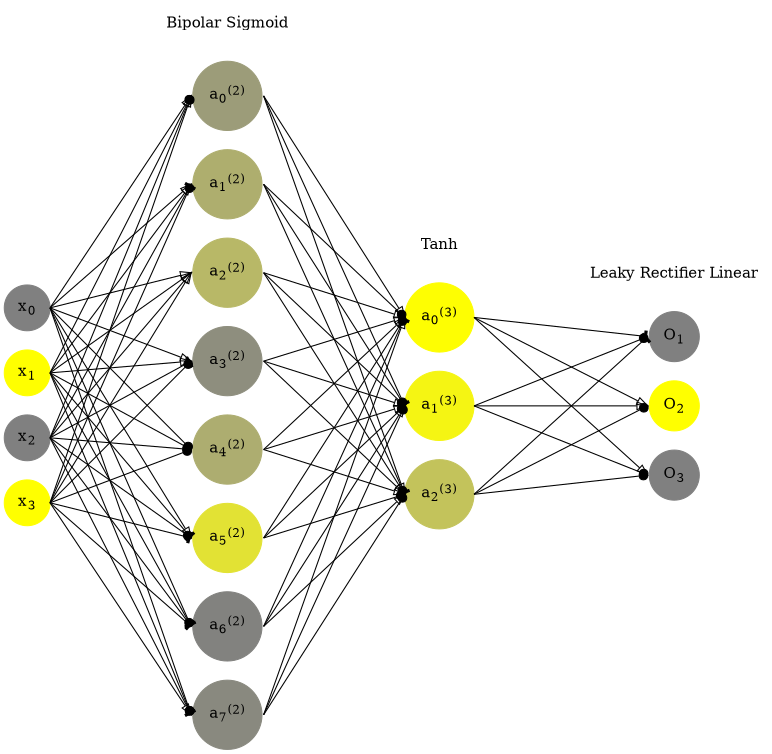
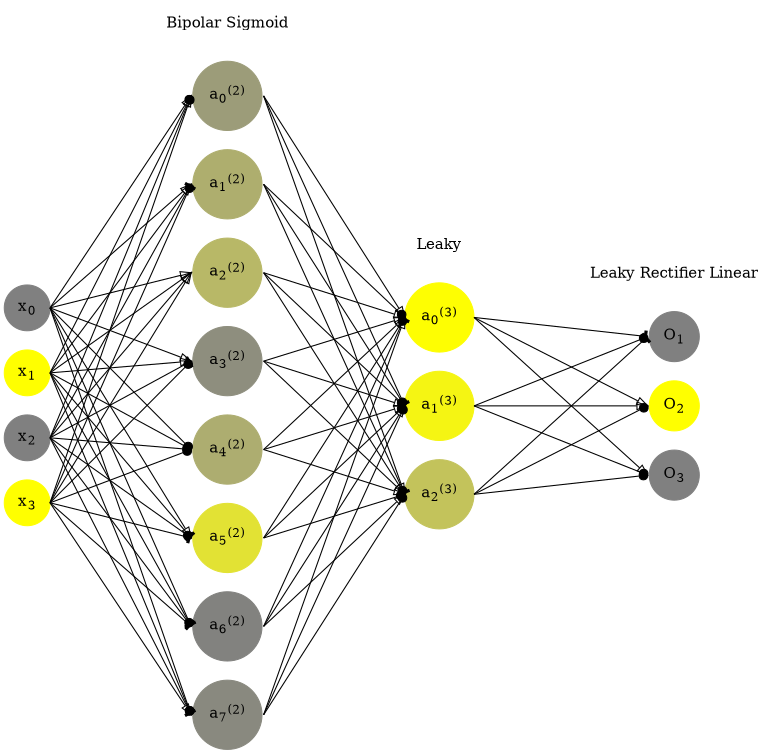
  digraph {
    rankdir=LR
    ranksep=1.4
    splines=false
    node [color="0.1667, 0.0, 0.5" fillcolor="0.1667, 0.0, 0.5" shape=circle style=filled]
    edge [headport=w style=solid tailport=e arrowhead=onormal]
    n1 [label=<x<sub>0</sub>>]
    n2 [color="0.1667, 1.0, 1.0" fillcolor="0.1667, 1.0, 1.0" label=<x<sub>1</sub>>]
    n3 [label=<x<sub>2</sub>>]
    n4 [color="0.1667, 1.0, 1.0" fillcolor="0.1667, 1.0, 1.0" label=<x<sub>3</sub>>]
    n5 [color="0.1667, 0.220660, 0.610330" fillcolor="0.1667, 0.220660, 0.610330" label=<a<sub>0</sub><sup>(2)</sup>>]
    n6 [color="0.1667, 0.365247, 0.682624" fillcolor="0.1667, 0.365247, 0.682624" label=<a<sub>1</sub><sup>(2)</sup>>]
    n7 [color="0.1667, 0.437778, 0.718889" fillcolor="0.1667, 0.437778, 0.718889" label=<a<sub>2</sub><sup>(2)</sup>>]
    n8 [color="0.1667, 0.111487, 0.555744" fillcolor="0.1667, 0.111487, 0.555744" label=<a<sub>3</sub><sup>(2)</sup>>]
    n9 [color="0.1667, 0.352144, 0.676072" fillcolor="0.1667, 0.352144, 0.676072" label=<a<sub>4</sub><sup>(2)</sup>>]
    n10 [color="0.1667, 0.768827, 0.884413" fillcolor="0.1667, 0.768827, 0.884413" label=<a<sub>5</sub><sup>(2)</sup>>]
    n11 [color="0.1667, 0.015733, 0.507867" fillcolor="0.1667, 0.015733, 0.507867" label=<a<sub>6</sub><sup>(2)</sup>>]
    n12 [color="0.1667, 0.071625, 0.535813" fillcolor="0.1667, 0.071625, 0.535813" label=<a<sub>7</sub><sup>(2)</sup>>]
    n13 [color="0.1667, 0.989476, 0.994738" fillcolor="0.1667, 0.989476, 0.994738" label=<a<sub>0</sub><sup>(3)</sup>>]
    n14 [color="0.1667, 0.918860, 0.959430" fillcolor="0.1667, 0.918860, 0.959430" label=<a<sub>1</sub><sup>(3)</sup>>]
    n15 [color="0.1667, 0.531041, 0.765520" fillcolor="0.1667, 0.531041, 0.765520" label=<a<sub>2</sub><sup>(3)</sup>>]
    n16 [label=<O<sub>1</sub>>]
    n17 [color="0.1667, 1.0, 1.0" fillcolor="0.1667, 1.0, 1.0" label=<O<sub>2</sub>>]
    n18 [label=<O<sub>3</sub>>]
    n19 [label="Bipolar Sigmoid" shape=plaintext color="" fillcolor="" style=""]
-   n20 [label=Tanh shape=plaintext color="" fillcolor="" style=""]
+   n20 [label=Leaky shape=plaintext color="" fillcolor="" style=""]
    n21 [label="Leaky Rectifier Linear" shape=plaintext color="" fillcolor="" style=""]
    subgraph sub_1 {
      n1
    }
    subgraph sub_2 {
      n2
    }
    subgraph sub_3 {
      n3
    }
    subgraph sub_4 {
      n4
    }
    subgraph sub_5 {
      n5
    }
    subgraph sub_6 {
      n6
    }
    subgraph sub_7 {
      n7
    }
    subgraph sub_8 {
      n8
    }
    subgraph sub_9 {
      n9
    }
    subgraph sub_10 {
      n10
    }
    subgraph sub_11 {
      n11
    }
    subgraph sub_12 {
      n12
    }
    subgraph sub_13 {
      n13
    }
    subgraph sub_14 {
      n14
    }
    subgraph sub_15 {
      n15
    }
    subgraph sub_16 {
      n16
    }
    subgraph sub_17 {
      n17
    }
    subgraph sub_18 {
      n18
    }
    subgraph sub_19 {
      rank=same
      n1
      n2
      n3
      n4
    }
    subgraph sub_20 {
      rank=same
      n5
      n6
      n7
      n8
      n9
      n10
      n11
      n12
    }
    subgraph sub_21 {
      rank=same
      n13
      n14
      n15
    }
    subgraph sub_22 {
      rank=same
      n16
      n17
      n18
    }
    subgraph sub_23 {
      rank=same
      n5
      n19
    }
    subgraph sub_24 {
      rank=same
      n13
      n20
    }
    subgraph sub_25 {
      rank=same
      n16
      n21
    }
    n1 -> n2 [style=invis arrowhead=""]
    n1 -> n5
    n1 -> n6
    n1 -> n7
    n1 -> n8
    n1 -> n9 [arrowhead=dot]
    n1 -> n10
    n1 -> n11 [arrowhead=tee]
    n1 -> n12 [arrowhead=dot]
    n2 -> n3 [style=invis arrowhead=""]
    n2 -> n5 [arrowhead=dot]
    n2 -> n6
    n2 -> n7
    n2 -> n8
    n2 -> n9 [arrowhead=dot]
    n2 -> n10 [arrowhead=tee]
    n2 -> n11 [arrowhead=dot]
    n2 -> n12 [arrowhead=dot]
    n3 -> n4 [style=invis arrowhead=""]
    n3 -> n5
    n3 -> n6 [arrowhead=tee]
    n3 -> n7
    n3 -> n8 [arrowhead=tee]
    n3 -> n9 [arrowhead=dot]
    n3 -> n10 [arrowhead=dot]
    n3 -> n11 [arrowhead=tee]
    n3 -> n12 [arrowhead=tee]
    n4 -> n5 [arrowhead=dot]
    n4 -> n6 [arrowhead=dot]
    n4 -> n7
    n4 -> n8 [arrowhead=dot]
    n4 -> n9 [arrowhead=dot]
    n4 -> n10 [arrowhead=tee]
    n4 -> n11 [arrowhead=tee]
    n4 -> n12
    n5 -> n6 [style=invis arrowhead=""]
    n5 -> n13
    n5 -> n14 [arrowhead=tee]
    n5 -> n15 [arrowhead=tee]
    n6 -> n7 [style=invis arrowhead=""]
    n6 -> n13 [arrowhead=dot]
    n6 -> n14 [arrowhead=dot]
    n6 -> n15
    n7 -> n8 [style=invis arrowhead=""]
    n7 -> n13
    n7 -> n14 [arrowhead=dot]
    n7 -> n15 [arrowhead=dot]
    n8 -> n9 [style=invis arrowhead=""]
    n8 -> n13
    n8 -> n14
    n8 -> n15
    n9 -> n10 [style=invis arrowhead=""]
    n9 -> n13
    n9 -> n14
    n9 -> n15
    n10 -> n11 [style=invis arrowhead=""]
    n10 -> n13 [arrowhead=dot]
    n10 -> n14 [arrowhead=dot]
    n10 -> n15 [arrowhead=dot]
    n11 -> n12 [style=invis arrowhead=""]
    n11 -> n13 [arrowhead=tee]
    n11 -> n14
    n11 -> n15
    n12 -> n13
    n12 -> n14 [arrowhead=dot]
    n12 -> n15 [arrowhead=dot]
    n13 -> n14 [style=invis arrowhead=""]
    n13 -> n16 [arrowhead=tee]
    n13 -> n17
    n13 -> n18
    n14 -> n15 [style=invis arrowhead=""]
    n14 -> n16 [arrowhead=dot]
    n14 -> n17
    n14 -> n18 [arrowhead=dot]
    n15 -> n16 [arrowhead=tee]
    n15 -> n17 [arrowhead=dot]
    n15 -> n18 [arrowhead=dot]
    n16 -> n17 [style=invis arrowhead=""]
    n17 -> n18 [style=invis arrowhead=""]
    n19 -> n5 [style=invis arrowhead=""]
    n20 -> n13 [style=invis arrowhead=""]
    n21 -> n16 [style=invis arrowhead=""]
  }
